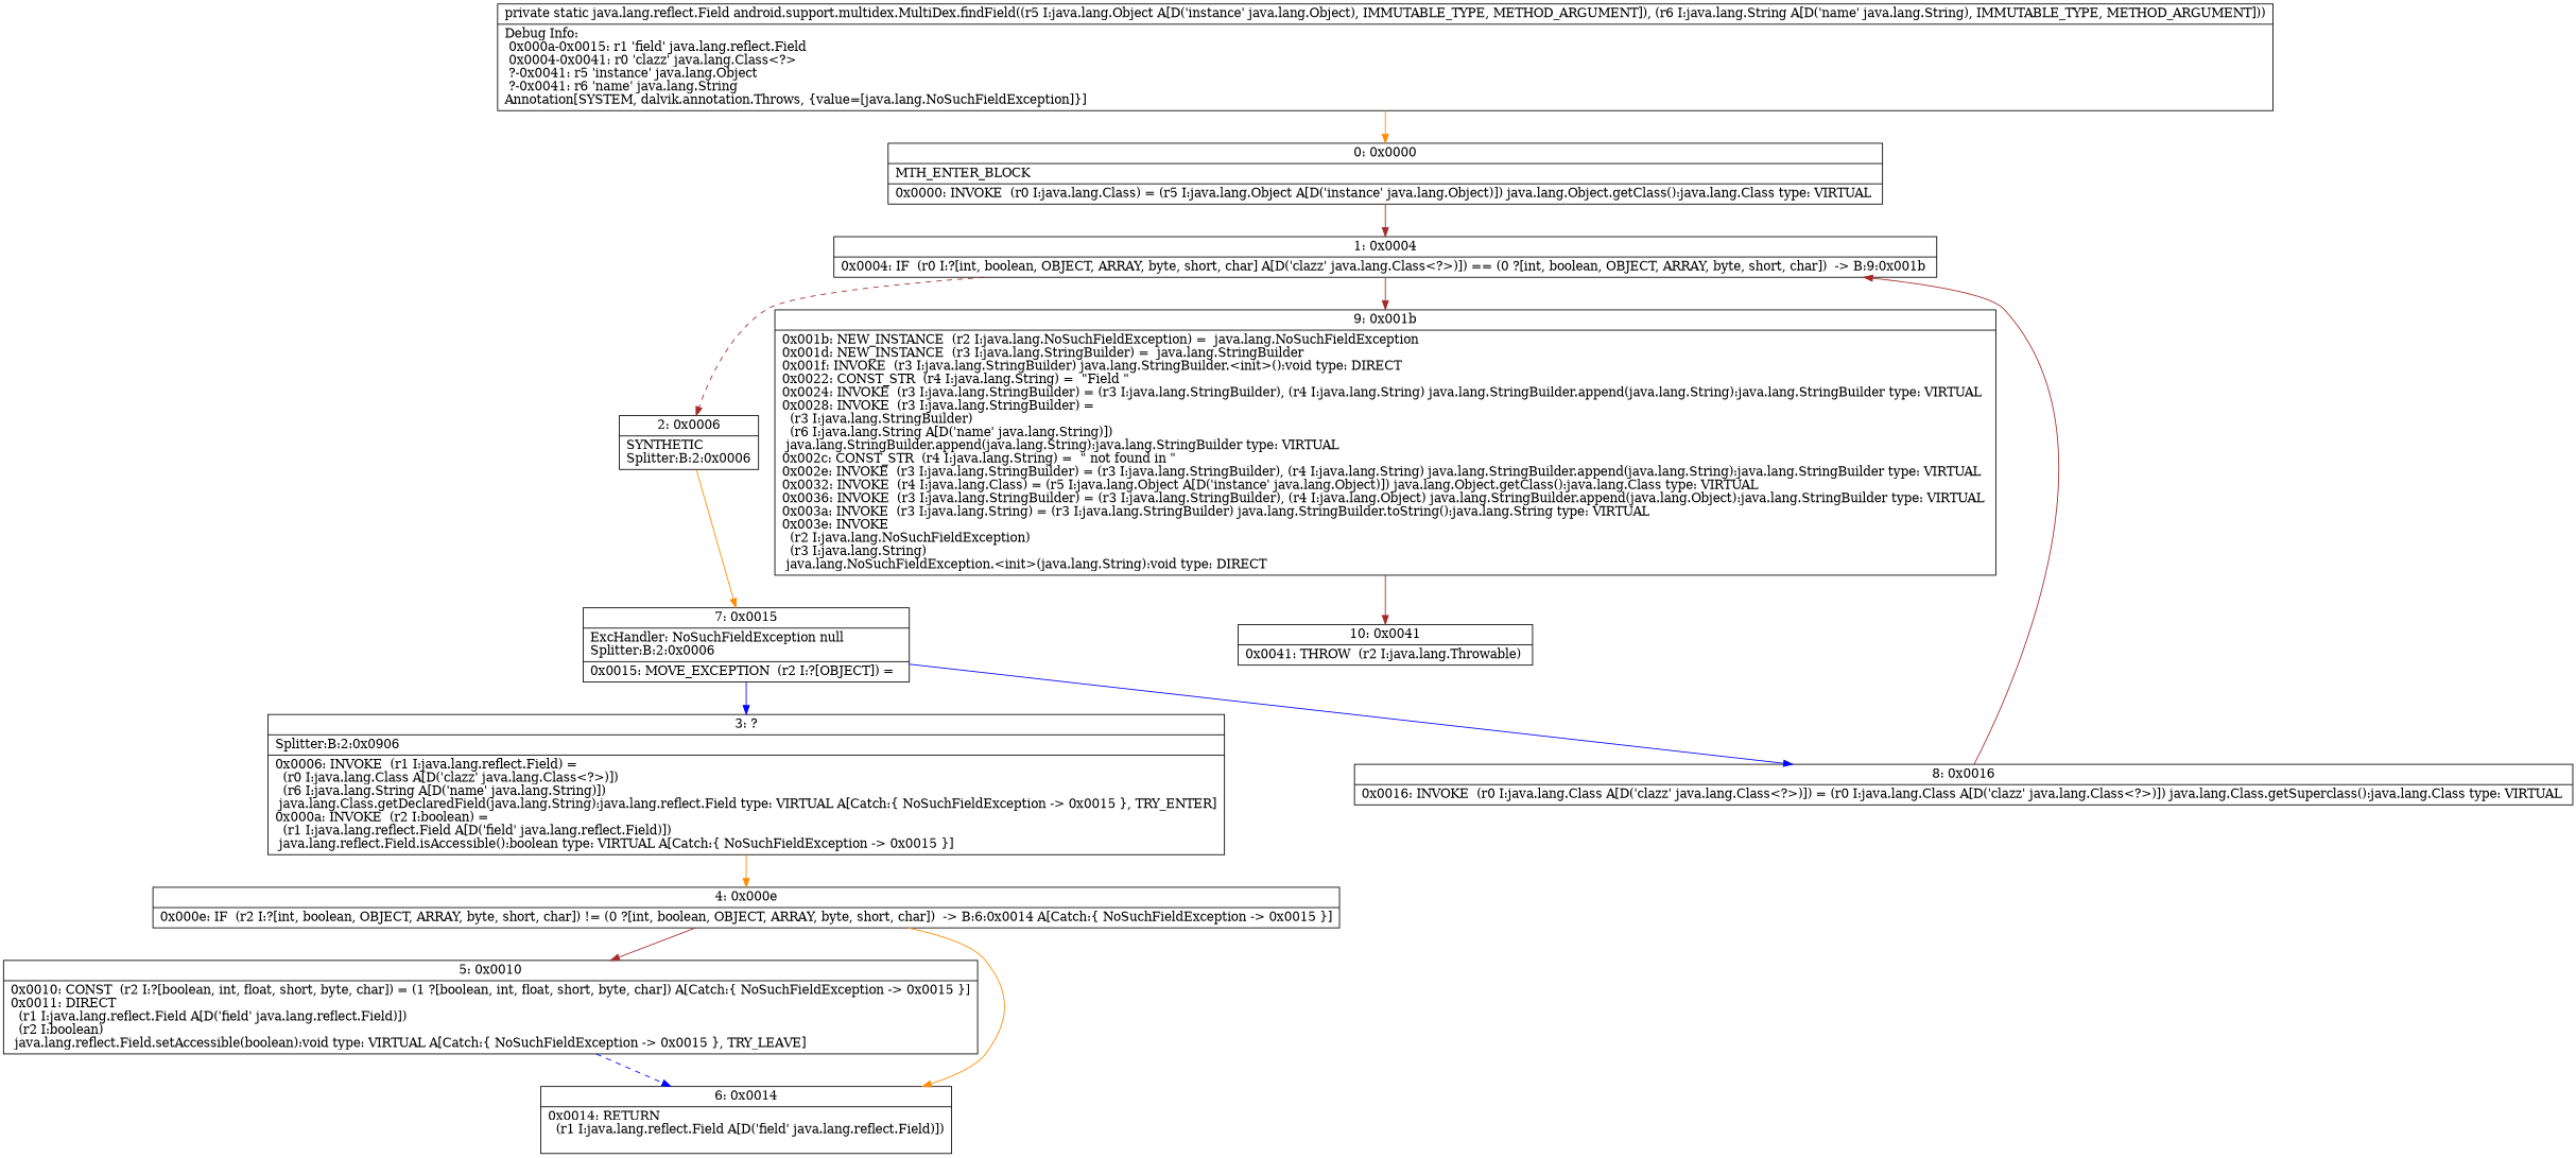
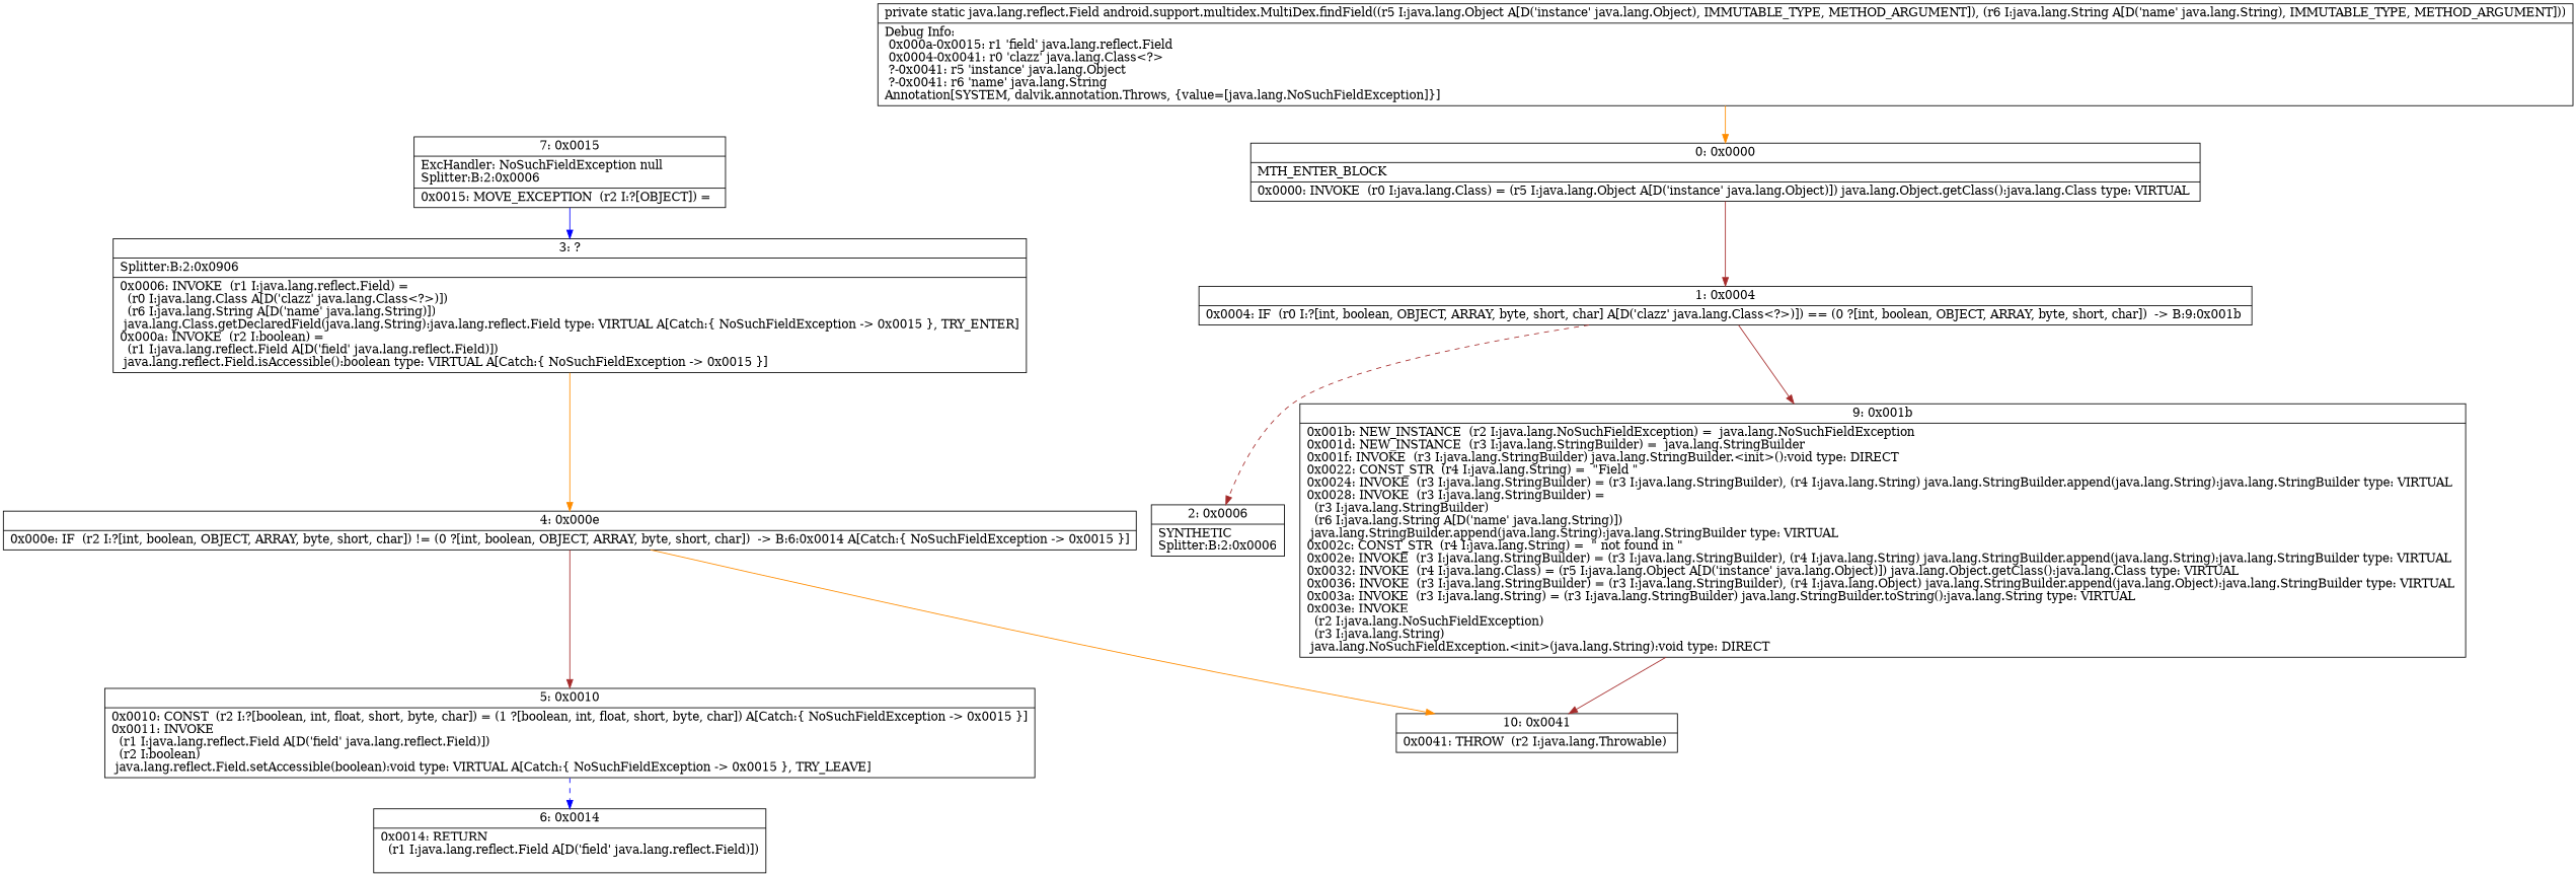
  digraph {
    node [shape=record]
    edge [color=brown]
    n1 [label="{0\:\ 0x0000|MTH_ENTER_BLOCK\l|0x0000: INVOKE  (r0 I:java.lang.Class) = (r5 I:java.lang.Object A[D('instance' java.lang.Object)]) java.lang.Object.getClass():java.lang.Class type: VIRTUAL \l}"]
    n2 [label="{1\:\ 0x0004|0x0004: IF  (r0 I:?[int, boolean, OBJECT, ARRAY, byte, short, char] A[D('clazz' java.lang.Class\<?\>)]) == (0 ?[int, boolean, OBJECT, ARRAY, byte, short, char])  \-\> B:9:0x001b \l}"]
    n3 [label="{2\:\ 0x0006|SYNTHETIC\lSplitter:B:2:0x0006\l}"]
    n4 [label="{9\:\ 0x001b|0x001b: NEW_INSTANCE  (r2 I:java.lang.NoSuchFieldException) =  java.lang.NoSuchFieldException \l0x001d: NEW_INSTANCE  (r3 I:java.lang.StringBuilder) =  java.lang.StringBuilder \l0x001f: INVOKE  (r3 I:java.lang.StringBuilder) java.lang.StringBuilder.\<init\>():void type: DIRECT \l0x0022: CONST_STR  (r4 I:java.lang.String) =  \"Field \" \l0x0024: INVOKE  (r3 I:java.lang.StringBuilder) = (r3 I:java.lang.StringBuilder), (r4 I:java.lang.String) java.lang.StringBuilder.append(java.lang.String):java.lang.StringBuilder type: VIRTUAL \l0x0028: INVOKE  (r3 I:java.lang.StringBuilder) = \l  (r3 I:java.lang.StringBuilder)\l  (r6 I:java.lang.String A[D('name' java.lang.String)])\l java.lang.StringBuilder.append(java.lang.String):java.lang.StringBuilder type: VIRTUAL \l0x002c: CONST_STR  (r4 I:java.lang.String) =  \" not found in \" \l0x002e: INVOKE  (r3 I:java.lang.StringBuilder) = (r3 I:java.lang.StringBuilder), (r4 I:java.lang.String) java.lang.StringBuilder.append(java.lang.String):java.lang.StringBuilder type: VIRTUAL \l0x0032: INVOKE  (r4 I:java.lang.Class) = (r5 I:java.lang.Object A[D('instance' java.lang.Object)]) java.lang.Object.getClass():java.lang.Class type: VIRTUAL \l0x0036: INVOKE  (r3 I:java.lang.StringBuilder) = (r3 I:java.lang.StringBuilder), (r4 I:java.lang.Object) java.lang.StringBuilder.append(java.lang.Object):java.lang.StringBuilder type: VIRTUAL \l0x003a: INVOKE  (r3 I:java.lang.String) = (r3 I:java.lang.StringBuilder) java.lang.StringBuilder.toString():java.lang.String type: VIRTUAL \l0x003e: INVOKE  \l  (r2 I:java.lang.NoSuchFieldException)\l  (r3 I:java.lang.String)\l java.lang.NoSuchFieldException.\<init\>(java.lang.String):void type: DIRECT \l}"]
    n5 [label="{7\:\ 0x0015|ExcHandler: NoSuchFieldException null\lSplitter:B:2:0x0006\l|0x0015: MOVE_EXCEPTION  (r2 I:?[OBJECT]) =  \l}"]
    n6 [label="{10\:\ 0x0041|0x0041: THROW  (r2 I:java.lang.Throwable) \l}"]
    n7 [label="{3\:\ ?|Splitter:B:2:0x0906\l|0x0006: INVOKE  (r1 I:java.lang.reflect.Field) = \l  (r0 I:java.lang.Class A[D('clazz' java.lang.Class\<?\>)])\l  (r6 I:java.lang.String A[D('name' java.lang.String)])\l java.lang.Class.getDeclaredField(java.lang.String):java.lang.reflect.Field type: VIRTUAL A[Catch:\{ NoSuchFieldException \-\> 0x0015 \}, TRY_ENTER]\l0x000a: INVOKE  (r2 I:boolean) = \l  (r1 I:java.lang.reflect.Field A[D('field' java.lang.reflect.Field)])\l java.lang.reflect.Field.isAccessible():boolean type: VIRTUAL A[Catch:\{ NoSuchFieldException \-\> 0x0015 \}]\l}"]
    n8 [label="{4\:\ 0x000e|0x000e: IF  (r2 I:?[int, boolean, OBJECT, ARRAY, byte, short, char]) != (0 ?[int, boolean, OBJECT, ARRAY, byte, short, char])  \-\> B:6:0x0014 A[Catch:\{ NoSuchFieldException \-\> 0x0015 \}]\l}"]
-   n9 [label="{8\:\ 0x0016|0x0016: INVOKE  (r0 I:java.lang.Class A[D('clazz' java.lang.Class\<?\>)]) = (r0 I:java.lang.Class A[D('clazz' java.lang.Class\<?\>)]) java.lang.Class.getSuperclass():java.lang.Class type: VIRTUAL \l}"]
-   n10 [label="{5\:\ 0x0010|0x0010: CONST  (r2 I:?[boolean, int, float, short, byte, char]) = (1 ?[boolean, int, float, short, byte, char]) A[Catch:\{ NoSuchFieldException \-\> 0x0015 \}]\l0x0011: DIRECT  \l  (r1 I:java.lang.reflect.Field A[D('field' java.lang.reflect.Field)])\l  (r2 I:boolean)\l java.lang.reflect.Field.setAccessible(boolean):void type: VIRTUAL A[Catch:\{ NoSuchFieldException \-\> 0x0015 \}, TRY_LEAVE]\l}"]
+   n10 [label="{5\:\ 0x0010|0x0010: CONST  (r2 I:?[boolean, int, float, short, byte, char]) = (1 ?[boolean, int, float, short, byte, char]) A[Catch:\{ NoSuchFieldException \-\> 0x0015 \}]\l0x0011: INVOKE  \l  (r1 I:java.lang.reflect.Field A[D('field' java.lang.reflect.Field)])\l  (r2 I:boolean)\l java.lang.reflect.Field.setAccessible(boolean):void type: VIRTUAL A[Catch:\{ NoSuchFieldException \-\> 0x0015 \}, TRY_LEAVE]\l}"]
    n11 [label="{6\:\ 0x0014|0x0014: RETURN  \l  (r1 I:java.lang.reflect.Field A[D('field' java.lang.reflect.Field)])\l \l}"]
    n12 [label="{private static java.lang.reflect.Field android.support.multidex.MultiDex.findField((r5 I:java.lang.Object A[D('instance' java.lang.Object), IMMUTABLE_TYPE, METHOD_ARGUMENT]), (r6 I:java.lang.String A[D('name' java.lang.String), IMMUTABLE_TYPE, METHOD_ARGUMENT]))  | Debug Info:\l  0x000a\-0x0015: r1 'field' java.lang.reflect.Field\l  0x0004\-0x0041: r0 'clazz' java.lang.Class\<?\>\l  ?\-0x0041: r5 'instance' java.lang.Object\l  ?\-0x0041: r6 'name' java.lang.String\lAnnotation[SYSTEM, dalvik.annotation.Throws, \{value=[java.lang.NoSuchFieldException]\}]\l}"]
    n1 -> n2
    n2 -> n3 [style=dashed]
    n2 -> n4
-   n3 -> n5 [color=darkorange]
    n4 -> n6
    n5 -> n7 [color=blue]
-   n5 -> n9 [color=blue]
    n7 -> n8 [color=darkorange]
    n8 -> n10 [style=solid]
-   n8 -> n11 [color=darkorange]
-   n9 -> n2
+   n8 -> n6 [color=darkorange]
    n10 -> n11 [color=blue style=dashed]
    n12 -> n1 [color=darkorange]
  }
